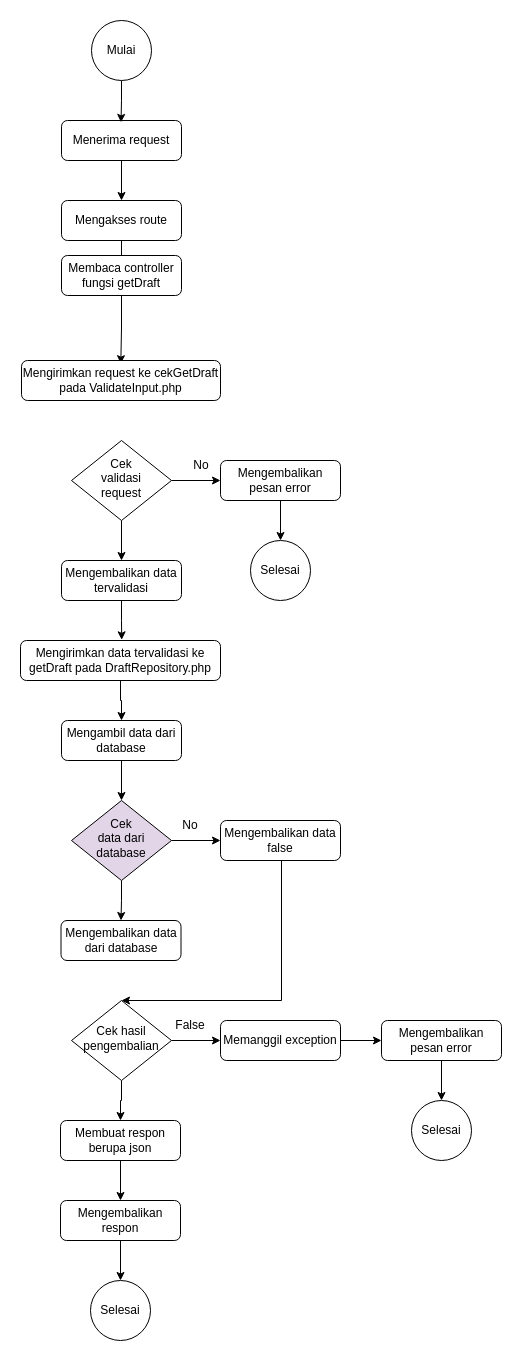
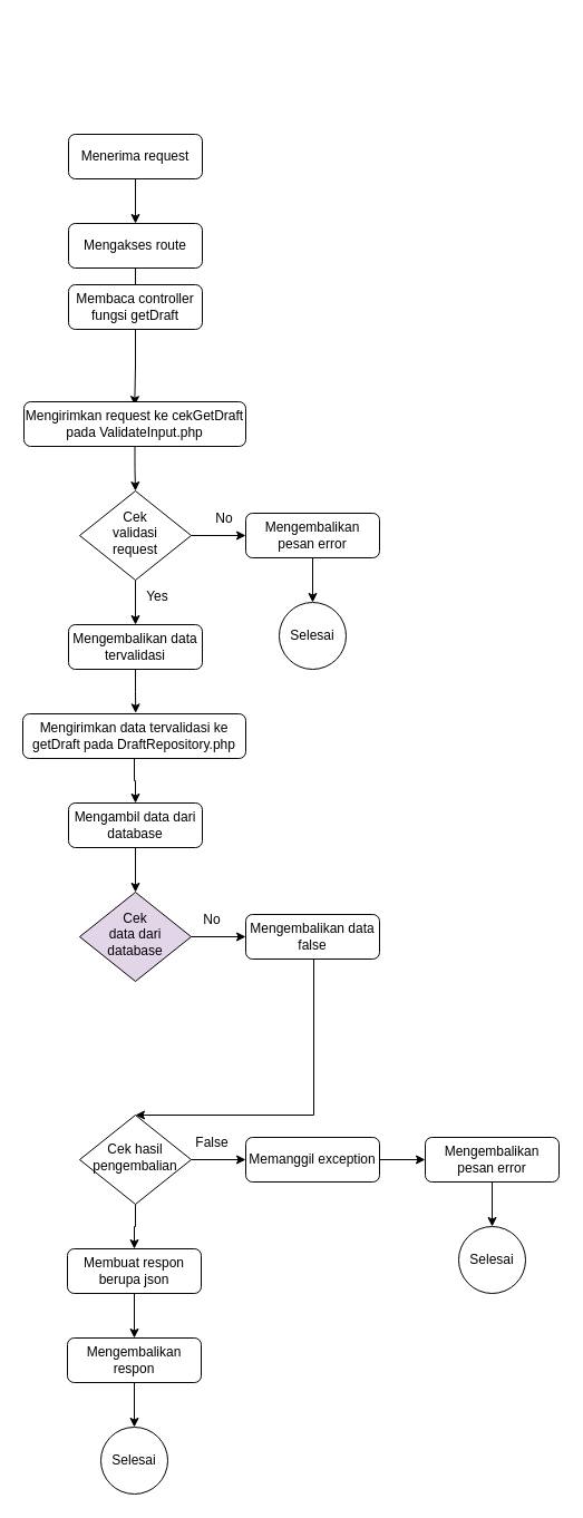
  <mxCell id="0" />
  <mxCell id="1" parent="0" />
  <mxCell id="2" style="edgeStyle=orthogonalEdgeStyle;rounded=0;orthogonalLoop=1;jettySize=auto;html=1;" edge="1" parent="1" source="3" target="12"><mxGeometry relative="1" as="geometry" /></mxCell>
  <mxCell id="3" value="Menerima request" style="rounded=1;whiteSpace=wrap;html=1;fontSize=12;glass=0;strokeWidth=1;shadow=0;" parent="1" vertex="1"><mxGeometry x="61" y="120" width="120" height="40" as="geometry" /></mxCell>
  <mxCell id="4" style="edgeStyle=orthogonalEdgeStyle;rounded=0;orthogonalLoop=1;jettySize=auto;html=1;entryX=0.5;entryY=0;entryDx=0;entryDy=0;" edge="1" parent="1" source="6" target="19"><mxGeometry relative="1" as="geometry" /></mxCell>
  <mxCell id="5" style="edgeStyle=orthogonalEdgeStyle;rounded=0;orthogonalLoop=1;jettySize=auto;html=1;entryX=0;entryY=0.5;entryDx=0;entryDy=0;" edge="1" parent="1" source="6" target="8"><mxGeometry relative="1" as="geometry" /></mxCell>
  <mxCell id="6" value="Cek&lt;br&gt;validasi&lt;br&gt;request" style="rhombus;whiteSpace=wrap;html=1;shadow=0;fontFamily=Helvetica;fontSize=12;align=center;strokeWidth=1;spacing=6;spacingTop=-4;" parent="1" vertex="1"><mxGeometry x="71" y="440" width="100" height="80" as="geometry" /></mxCell>
  <mxCell id="7" style="edgeStyle=orthogonalEdgeStyle;rounded=0;orthogonalLoop=1;jettySize=auto;html=1;" edge="1" parent="1" source="8" target="17"><mxGeometry relative="1" as="geometry" /></mxCell>
  <mxCell id="8" value="Mengembalikan pesan error" style="rounded=1;whiteSpace=wrap;html=1;fontSize=12;glass=0;strokeWidth=1;shadow=0;" parent="1" vertex="1"><mxGeometry x="220" y="460" width="120" height="40" as="geometry" /></mxCell>
- <mxCell id="9" style="edgeStyle=orthogonalEdgeStyle;rounded=0;orthogonalLoop=1;jettySize=auto;html=1;entryX=0.496;entryY=0.047;entryDx=0;entryDy=0;entryPerimeter=0;" edge="1" parent="1" source="10" target="3"><mxGeometry relative="1" as="geometry" /></mxCell>
- <mxCell id="10" value="Mulai" style="ellipse;whiteSpace=wrap;html=1;aspect=fixed;" parent="1" vertex="1"><mxGeometry x="91" y="20" width="60" height="60" as="geometry" /></mxCell>
  <mxCell id="11" style="edgeStyle=orthogonalEdgeStyle;rounded=0;orthogonalLoop=1;jettySize=auto;html=1;entryX=0.501;entryY=0.047;entryDx=0;entryDy=0;entryPerimeter=0;" edge="1" parent="1" source="12" target="14"><mxGeometry relative="1" as="geometry" /></mxCell>
  <mxCell id="12" value="Mengakses route" style="rounded=1;whiteSpace=wrap;html=1;fontSize=12;glass=0;strokeWidth=1;shadow=0;" vertex="1" parent="1"><mxGeometry x="61" y="200" width="120" height="40" as="geometry" /></mxCell>
  <mxCell id="13" style="edgeStyle=orthogonalEdgeStyle;rounded=0;orthogonalLoop=1;jettySize=auto;html=1;entryX=0.499;entryY=0.08;entryDx=0;entryDy=0;entryPerimeter=0;" edge="1" parent="1" source="14" target="16"><mxGeometry relative="1" as="geometry" /></mxCell>
  <mxCell id="14" value="Membaca controller fungsi getDraft" style="rounded=1;whiteSpace=wrap;html=1;fontSize=12;glass=0;strokeWidth=1;shadow=0;" vertex="1" parent="1"><mxGeometry x="61" y="255" width="120" height="40" as="geometry" /></mxCell>
+ <mxCell id="15" value="" style="edgeStyle=orthogonalEdgeStyle;rounded=0;orthogonalLoop=1;jettySize=auto;html=1;" edge="1" parent="1" source="16" target="6"><mxGeometry relative="1" as="geometry" /></mxCell>
  <mxCell id="16" value="Mengirimkan request ke cekGetDraft pada ValidateInput.php" style="rounded=1;whiteSpace=wrap;html=1;fontSize=12;glass=0;strokeWidth=1;shadow=0;" vertex="1" parent="1"><mxGeometry x="21" y="360" width="199" height="40" as="geometry" /></mxCell>
  <mxCell id="17" value="Selesai" style="ellipse;whiteSpace=wrap;html=1;aspect=fixed;" vertex="1" parent="1"><mxGeometry x="250" y="540" width="60" height="60" as="geometry" /></mxCell>
  <mxCell id="18" style="edgeStyle=orthogonalEdgeStyle;rounded=0;orthogonalLoop=1;jettySize=auto;html=1;entryX=0.506;entryY=-0.017;entryDx=0;entryDy=0;entryPerimeter=0;" edge="1" parent="1" source="19" target="29"><mxGeometry relative="1" as="geometry" /></mxCell>
  <mxCell id="19" value="Mengembalikan data tervalidasi" style="rounded=1;whiteSpace=wrap;html=1;fontSize=12;glass=0;strokeWidth=1;shadow=0;" vertex="1" parent="1"><mxGeometry x="61" y="560" width="120" height="40" as="geometry" /></mxCell>
+ <mxCell id="20" value="Yes" style="text;html=1;strokeColor=none;fillColor=none;align=center;verticalAlign=middle;whiteSpace=wrap;rounded=0;" vertex="1" parent="1"><mxGeometry x="111" y="520" width="60" height="30" as="geometry" /></mxCell>
  <mxCell id="21" value="No" style="text;html=1;strokeColor=none;fillColor=none;align=center;verticalAlign=middle;whiteSpace=wrap;rounded=0;" vertex="1" parent="1"><mxGeometry x="171" y="450" width="60" height="30" as="geometry" /></mxCell>
  <mxCell id="22" style="edgeStyle=orthogonalEdgeStyle;rounded=0;orthogonalLoop=1;jettySize=auto;html=1;entryX=0;entryY=0.5;entryDx=0;entryDy=0;" edge="1" parent="1" source="24" target="26"><mxGeometry relative="1" as="geometry" /></mxCell>
- <mxCell id="23" style="edgeStyle=orthogonalEdgeStyle;rounded=0;orthogonalLoop=1;jettySize=auto;html=1;entryX=0.5;entryY=0;entryDx=0;entryDy=0;" edge="1" parent="1" source="24" target="32"><mxGeometry relative="1" as="geometry" /></mxCell>
  <mxCell id="24" value="Cek &lt;br&gt;data dari&lt;br&gt;database" style="rhombus;whiteSpace=wrap;html=1;shadow=0;fontFamily=Helvetica;fontSize=12;align=center;strokeWidth=1;spacing=6;spacingTop=-4;fillColor=#e1d5e7;" vertex="1" parent="1"><mxGeometry x="71" y="800" width="100" height="80" as="geometry" /></mxCell>
  <mxCell id="25" style="edgeStyle=orthogonalEdgeStyle;rounded=0;orthogonalLoop=1;jettySize=auto;html=1;entryX=0.5;entryY=0;entryDx=0;entryDy=0;" edge="1" parent="1" source="26" target="35"><mxGeometry relative="1" as="geometry"><Array as="points"><mxPoint x="281" y="1000" /></Array></mxGeometry></mxCell>
  <mxCell id="26" value="Mengembalikan data false" style="rounded=1;whiteSpace=wrap;html=1;fontSize=12;glass=0;strokeWidth=1;shadow=0;" vertex="1" parent="1"><mxGeometry x="220" y="820" width="120" height="40" as="geometry" /></mxCell>
  <mxCell id="27" value="No" style="text;html=1;strokeColor=none;fillColor=none;align=center;verticalAlign=middle;whiteSpace=wrap;rounded=0;" vertex="1" parent="1"><mxGeometry x="160" y="810" width="60" height="30" as="geometry" /></mxCell>
  <mxCell id="28" value="" style="edgeStyle=orthogonalEdgeStyle;rounded=0;orthogonalLoop=1;jettySize=auto;html=1;" edge="1" parent="1" source="29" target="31"><mxGeometry relative="1" as="geometry" /></mxCell>
  <mxCell id="29" value="Mengirimkan data tervalidasi ke getDraft pada DraftRepository.php" style="rounded=1;whiteSpace=wrap;html=1;fontSize=12;glass=0;strokeWidth=1;shadow=0;" vertex="1" parent="1"><mxGeometry x="20" y="640" width="200" height="40" as="geometry" /></mxCell>
  <mxCell id="30" style="edgeStyle=orthogonalEdgeStyle;rounded=0;orthogonalLoop=1;jettySize=auto;html=1;entryX=0.5;entryY=0;entryDx=0;entryDy=0;" edge="1" parent="1" source="31" target="24"><mxGeometry relative="1" as="geometry" /></mxCell>
  <mxCell id="31" value="Mengambil data dari database" style="rounded=1;whiteSpace=wrap;html=1;fontSize=12;glass=0;strokeWidth=1;shadow=0;" vertex="1" parent="1"><mxGeometry x="61" y="720" width="120" height="40" as="geometry" /></mxCell>
- <mxCell id="32" value="Mengembalikan data dari database" style="rounded=1;whiteSpace=wrap;html=1;fontSize=12;glass=0;strokeWidth=1;shadow=0;" vertex="1" parent="1"><mxGeometry x="60.5" y="920" width="120" height="40" as="geometry" /></mxCell>
  <mxCell id="33" style="edgeStyle=orthogonalEdgeStyle;rounded=0;orthogonalLoop=1;jettySize=auto;html=1;entryX=0;entryY=0.5;entryDx=0;entryDy=0;" edge="1" parent="1" source="35"><mxGeometry relative="1" as="geometry"><mxPoint x="220" y="1040" as="targetPoint" /></mxGeometry></mxCell>
  <mxCell id="34" style="edgeStyle=orthogonalEdgeStyle;rounded=0;orthogonalLoop=1;jettySize=auto;html=1;entryX=0.5;entryY=0;entryDx=0;entryDy=0;" edge="1" parent="1" source="35" target="38"><mxGeometry relative="1" as="geometry" /></mxCell>
  <mxCell id="35" value="Cek hasil&lt;br&gt;pengembalian" style="rhombus;whiteSpace=wrap;html=1;shadow=0;fontFamily=Helvetica;fontSize=12;align=center;strokeWidth=1;spacing=6;spacingTop=-4;" vertex="1" parent="1"><mxGeometry x="71" y="1000" width="100" height="80" as="geometry" /></mxCell>
  <mxCell id="36" value="False" style="text;html=1;strokeColor=none;fillColor=none;align=center;verticalAlign=middle;whiteSpace=wrap;rounded=0;" vertex="1" parent="1"><mxGeometry x="160" y="1010" width="60" height="30" as="geometry" /></mxCell>
  <mxCell id="37" style="edgeStyle=orthogonalEdgeStyle;rounded=0;orthogonalLoop=1;jettySize=auto;html=1;entryX=0.5;entryY=0;entryDx=0;entryDy=0;" edge="1" parent="1" source="38" target="40"><mxGeometry relative="1" as="geometry" /></mxCell>
  <mxCell id="38" value="Membuat respon berupa json" style="rounded=1;whiteSpace=wrap;html=1;fontSize=12;glass=0;strokeWidth=1;shadow=0;" vertex="1" parent="1"><mxGeometry x="60" y="1120" width="120" height="40" as="geometry" /></mxCell>
  <mxCell id="39" style="edgeStyle=orthogonalEdgeStyle;rounded=0;orthogonalLoop=1;jettySize=auto;html=1;" edge="1" parent="1" source="40" target="41"><mxGeometry relative="1" as="geometry" /></mxCell>
  <mxCell id="40" value="Mengembalikan respon" style="rounded=1;whiteSpace=wrap;html=1;fontSize=12;glass=0;strokeWidth=1;shadow=0;" vertex="1" parent="1"><mxGeometry x="60" y="1200" width="120" height="40" as="geometry" /></mxCell>
  <mxCell id="41" value="Selesai" style="ellipse;whiteSpace=wrap;html=1;aspect=fixed;" vertex="1" parent="1"><mxGeometry x="90" y="1280" width="60" height="60" as="geometry" /></mxCell>
  <mxCell id="42" style="edgeStyle=orthogonalEdgeStyle;rounded=0;orthogonalLoop=1;jettySize=auto;html=1;entryX=0;entryY=0.5;entryDx=0;entryDy=0;" edge="1" parent="1" source="43" target="46"><mxGeometry relative="1" as="geometry" /></mxCell>
  <mxCell id="43" value="Memanggil exception" style="rounded=1;whiteSpace=wrap;html=1;fontSize=12;glass=0;strokeWidth=1;shadow=0;" vertex="1" parent="1"><mxGeometry x="220" y="1020" width="120" height="40" as="geometry" /></mxCell>
  <mxCell id="44" value="Selesai" style="ellipse;whiteSpace=wrap;html=1;aspect=fixed;" vertex="1" parent="1"><mxGeometry x="411" y="1100" width="60" height="60" as="geometry" /></mxCell>
  <mxCell id="45" style="edgeStyle=orthogonalEdgeStyle;rounded=0;orthogonalLoop=1;jettySize=auto;html=1;" edge="1" parent="1" source="46" target="44"><mxGeometry relative="1" as="geometry" /></mxCell>
  <mxCell id="46" value="Mengembalikan pesan error" style="rounded=1;whiteSpace=wrap;html=1;fontSize=12;glass=0;strokeWidth=1;shadow=0;" vertex="1" parent="1"><mxGeometry x="381" y="1020" width="120" height="40" as="geometry" /></mxCell>
